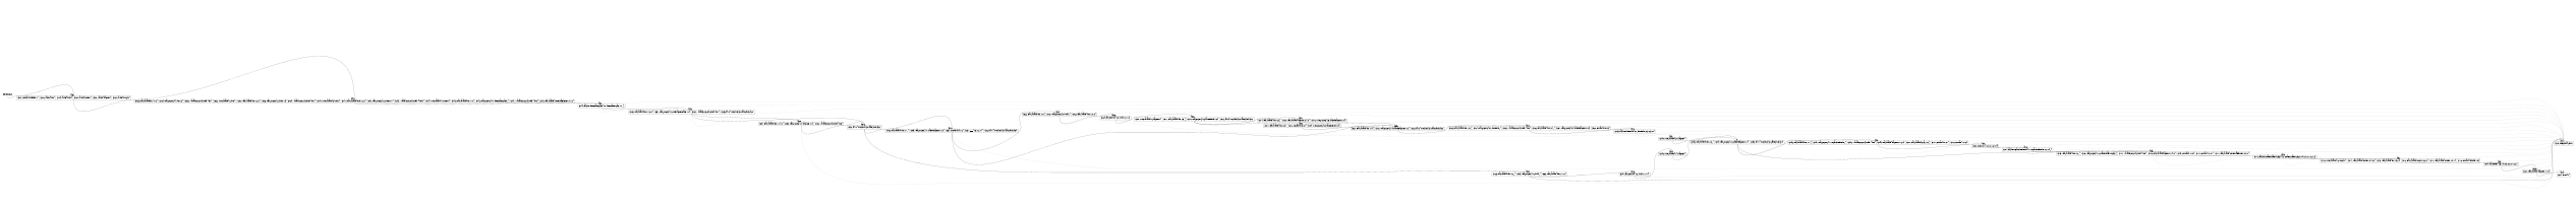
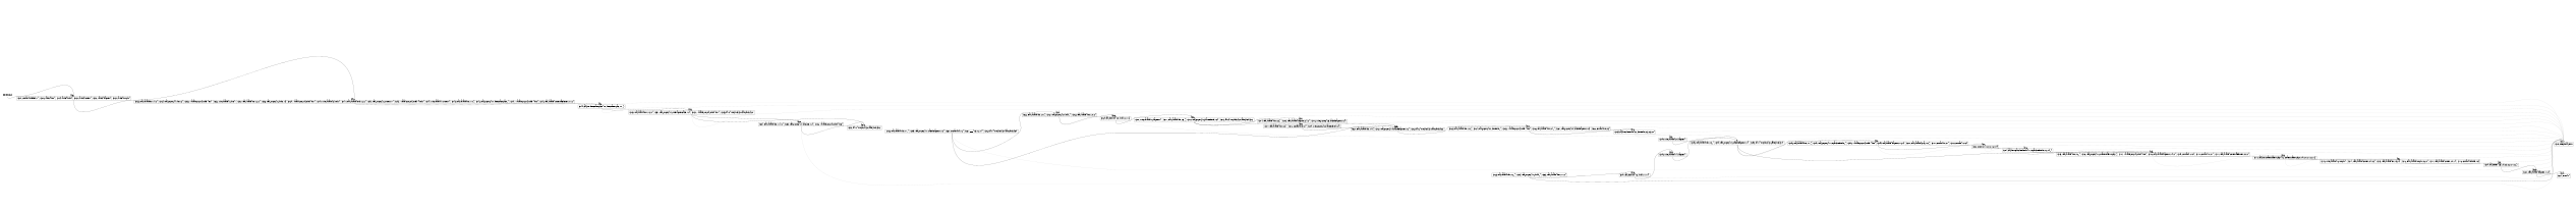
  digraph {
    rankdir=LR
    node [shape=record]
    edge [headport=n tailport=s]
    n1 [label=BB_entry565 shape=none]
    n2 [label="{15027: constant[undefined,v1]|15028: vardecl['dom']|15029: vardecl['hooks']|15030: vardecl['content']|15031: vardecl['fragment']|15032: vardecl['morph0']}"]
    n3 [label="{15033: read-variable['env',v4,v2]|15034: read-property[v4,'dom',v3]|15035: \<variable-non-null-undef\>['env']|15036: write-variable[v3,'dom']*|15037: read-variable['env',v6,v2]|15038: read-property[v6,'hooks',v5]|15039: \<variable-non-null-undef\>['env']|15040: write-variable[v5,'hooks']*|15041: read-variable['hooks',v8,v2]|15042: read-property[v8,'content',v7]|15043: \<variable-non-null-undef\>['hooks']|15044: write-variable[v7,'content']*|15045: read-variable['dom',v10,-]|15046: read-property[v10,'detectNamespace',-]|15047: \<variable-non-null-undef\>['dom']|15048: read-variable['contextualElement',v11,v2]}"]
    n4 [label="{15049: call-dom.detectNamespace [v10,'detectNamespace',v11,-]*}"]
    n5 [label="{15122: exceptional-return}"]
    n6 [label="{15050: read-variable['env',v13,v2]|15051: read-property[v13,'useFragmentCache',v12]|15052: \<variable-non-null-undef\>['env']|15053: if[v12](true-block:4500,false-block:4501)}"]
    n7 [label="{15057: if[v12](true-block:4502,false-block:4503)}"]
    n8 [label="{15054: read-variable['dom',v14,v2]|15055: read-property[v14,'canClone',v12]|15056: \<variable-non-null-undef\>['dom']}"]
    n9 [label="{15058: read-variable['this',v17,-]|15059: read-property[v17,'cachedFragment',v15]|15060: constant[null,v16]|15061: ===[v15,v16,v14]|15062: if[v14](true-block:4504,false-block:4509)}"]
    n10 [label="{15063: read-variable['this',v16,-]|15064: read-property[v16,'build',-]|15065: read-variable['dom',v17,v2]}"]
    n11 [label="{15066: read-variable['this',v20,-]|15067: read-property[v20,'build',-]|15068: read-variable['dom',v21,v2]}"]
    n12 [label="{15080: read-variable['this',v19,-]|15081: read-property[v19,'cachedFragment',v18]|15082: if[v18](true-block:4510,false-block:4515)}"]
    n13 [label="{15091: call-this.build [v16,'build',v17,v14]}"]
    n14 [label="{15069: call-this.build [v20,'build',v21,v18]}"]
    n15 [label="{15083: read-variable['dom',v22,-]|15084: read-property[v22,'cloneNode',-]|15085: \<variable-non-null-undef\>['dom']|15086: read-variable['this',v24,-]|15087: read-property[v24,'cachedFragment',v23]|15088: constant[true,v25]}"]
    n16 [label="{15092: write-variable[v14,'fragment']*}"]
    n17 [label="{15070: write-variable[v18,'fragment']*|15071: read-variable['this',v23,-]|15072: read-property[v23,'hasRendered',v22]|15073: if[v22](true-block:4507,false-block:4508)}"]
    n18 [label="{15089: call-dom.cloneNode [v22,'cloneNode',v23,v25,v20]}"]
    n19 [label="{15093: read-variable['this',v15,-]|15094: read-property[v15,'cachedFragment',v14]|15095: if[v14](true-block:4516,false-block:4519)}"]
    n20 [label="{15096: read-variable['dom',v17,-]|15097: read-property[v17,'repairClonedNode',-]|15098: \<variable-non-null-undef\>['dom']|15099: read-variable['fragment',v18,v2]|15100: read-variable['Array',v20,-]|15101: constant[0.0,v21]|15102: constant[1.0,v22]}"]
    n21 [label="{15105: read-variable['dom',v18,-]|15106: read-property[v18,'createUnsafeMorphAt',-]|15107: \<variable-non-null-undef\>['dom']|15108: read-variable['fragment',v19,v2]|15109: constant[0.0,v20]|15110: constant[1.0,v21]|15111: read-variable['contextualElement',v22,v2]}"]
    n22 [label="{15074: read-variable['this',v25,-]|15075: read-variable['fragment',v24,v2]|15076: write-property[v25,'cachedFragment',v24]*}"]
    n23 [label="{15077: read-variable['this',v25,-]|15078: constant[true,v24]|15079: write-property[v25,'hasRendered',v24]*}"]
    n24 [label="{15090: write-variable[v20,'fragment']*}"]
    n25 [label="{15103: construct [-,v20,v21,v22,v19]}"]
    n26 [label="{15112: call-dom.createUnsafeMorphAt [v18,'createUnsafeMorphAt',v19,v20,v21,v22,v16]}"]
    n27 [label="{15104: call-dom.repairClonedNode [v17,'repairClonedNode',v18,v19,-]*}"]
    n28 [label="{15113: write-variable[v16,'morph0']*|15114: read-variable['content',v24,v23]|15115: read-variable['env',v25,v2]|15116: read-variable['morph0',v26,v2]|15117: read-variable['context',v27,v2]|15118: constant[\"linkTitle\",v28]}"]
    n29 [label="{15119: call-content [v23,v24,v25,v26,v27,v28,-]*}"]
    n30 [label="{15120: read-variable['fragment',v1,v2]}"]
    n31 [label="{15121: return[v1]}"]
    n1 -> n2 [headlabel="    4496"]
    n2 -> n3 [headlabel="      4497"]
    n3 -> n4 [headlabel="      4498"]
    n3 -> n5 [color=gray headlabel="      4525"]
    n4 -> n5 [color=gray]
    n4 -> n6 [headlabel="      4499"]
    n6 -> n5 [color=gray]
    n6 -> n7 [headlabel="      4501"]
    n6 -> n8 [headlabel="      4500"]
-   n7 -> n9 [headlabel="      4502"]
-   n7 -> n10 [headlabel="      4503"]
    n8 -> n5 [color=gray]
    n8 -> n7
    n9 -> n5 [color=gray]
    n9 -> n11 [headlabel="      4504"]
    n9 -> n12 [headlabel="      4509"]
    n10 -> n5 [color=black]
    n10 -> n13 [headlabel="      4513"]
    n11 -> n5 [color=gray]
    n11 -> n14 [headlabel="      4505"]
    n12 -> n15 [headlabel="      4510"]
    n13 -> n5 [color=gray]
    n13 -> n16 [headlabel="      4514"]
    n14 -> n5 [color=gray]
    n14 -> n17 [headlabel="      4506"]
    n15 -> n5 [color=gray]
    n15 -> n18 [headlabel="      4511"]
    n16 -> n19
    n17 -> n5 [color=gray]
    n17 -> n22 [headlabel="      4507"]
    n17 -> n23 [headlabel="      4508"]
    n18 -> n5 [color=gray]
    n18 -> n24 [color=gray headlabel="      4512"]
    n19 -> n5 [color=gray]
    n19 -> n20 [headlabel="      4516"]
    n19 -> n21 [headlabel="      4519"]
    n20 -> n5 [color=gray]
    n20 -> n25 [headlabel="      4517"]
    n21 -> n5 [color=gray]
    n21 -> n26 [headlabel="      4520"]
    n22 -> n5 [color=gray]
    n22 -> n12
    n23 -> n5 [color=gray]
    n23 -> n12
    n24 -> n19
    n25 -> n5 [color=gray]
    n25 -> n27 [headlabel="      4518"]
    n26 -> n5 [color=gray]
    n26 -> n28 [headlabel="      4521"]
    n27 -> n5 [color=gray]
    n27 -> n21
    n28 -> n5 [color=gray]
    n28 -> n29 [headlabel="      4522"]
    n29 -> n5 [color=gray]
    n29 -> n30 [headlabel="      4523"]
    n30 -> n5 [color=gray]
    n30 -> n31 [headlabel="      4524"]
  }
